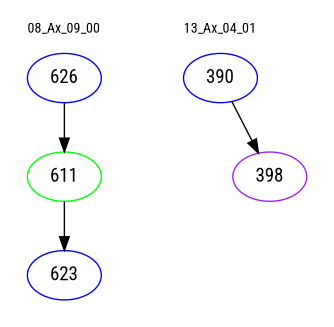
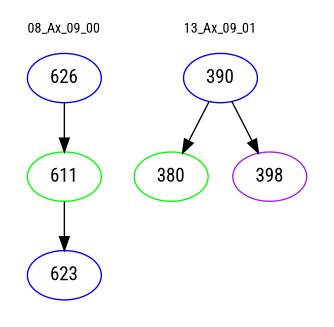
  digraph {
    fontname="Roboto Condensed"
    node [color=blue fontname="Roboto Condensed"]
    edge [color=black fontname="Roboto Condensed"]
    n1 [label=626]
    n2 [color=green label=611]
    n3 [label=623]
    n4 [label=390]
+   n5 [color=green label=380]
    n6 [color=purple label=398]
    subgraph cluster_1 {
      color=white
      fontsize=10
      label="08_Ax_09_00"
      n1
      n2
      n3
    }
    subgraph cluster_2 {
      color=white
      fontsize=10
-     label="13_Ax_04_01"
+     label="13_Ax_09_01"
      n4
+     n5
      n6
    }
    n1 -> n2
    n2 -> n3
+   n4 -> n5
    n4 -> n6
  }
